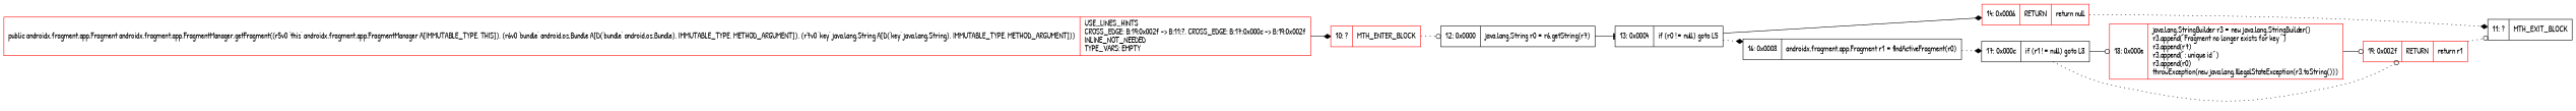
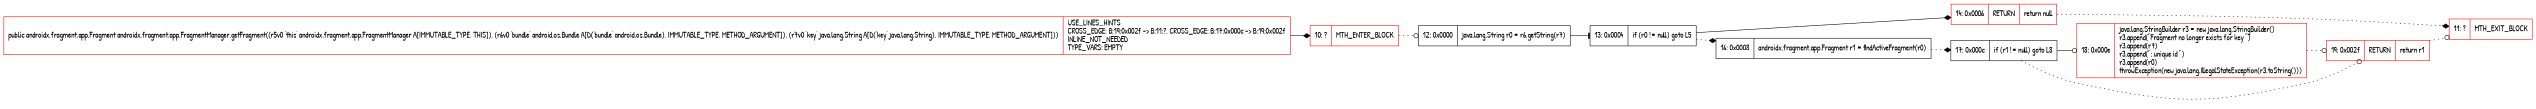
  digraph {
    fontname="Patrick Hand"
    rankdir=LR
    node [color=red fontname="Patrick Hand" shape=record]
    edge [arrowhead=odot fontname="Patrick Hand" style=dotted]
    n1 [label="{10\:\ ?|MTH_ENTER_BLOCK\l}"]
    n2 [color=black label="{12\:\ 0x0000|java.lang.String r0 = r6.getString(r7)\l}"]
    n3 [color=black label="{13\:\ 0x0004|if (r0 != null) goto L5\l}"]
    n4 [label="{14\:\ 0x0006|RETURN\l|return null\l}"]
    n5 [color=black label="{16\:\ 0x0008|androidx.fragment.app.Fragment r1 = findActiveFragment(r0)\l}"]
-   n6 [color=black label="{11\:\ ?|MTH_EXIT_BLOCK\l}"]
+   n6 [label="{11\:\ ?|MTH_EXIT_BLOCK\l}"]
    n7 [color=black label="{17\:\ 0x000c|if (r1 != null) goto L8\l}"]
    n8 [label="{18\:\ 0x000e|java.lang.StringBuilder r3 = new java.lang.StringBuilder()\lr3.append(\"Fragment no longer exists for key \")\lr3.append(r7)\lr3.append(\": unique id \")\lr3.append(r0)\lthrowException(new java.lang.IllegalStateException(r3.toString()))\l}"]
    n9 [label="{19\:\ 0x002f|RETURN\l|return r1\l}"]
    n10 [label="{public androidx.fragment.app.Fragment androidx.fragment.app.FragmentManager.getFragment((r5v0 'this' androidx.fragment.app.FragmentManager A[IMMUTABLE_TYPE, THIS]), (r6v0 'bundle' android.os.Bundle A[D('bundle' android.os.Bundle), IMMUTABLE_TYPE, METHOD_ARGUMENT]), (r7v0 'key' java.lang.String A[D('key' java.lang.String), IMMUTABLE_TYPE, METHOD_ARGUMENT]))  | USE_LINES_HINTS\lCROSS_EDGE: B:19:0x002f \-\> B:11:?, CROSS_EDGE: B:17:0x000c \-\> B:19:0x002f\lINLINE_NOT_NEEDED\lTYPE_VARS: EMPTY\l}"]
    n1 -> n2
    n2 -> n3 [arrowhead=tee style=solid]
    n3 -> n4 [arrowhead=diamond style=solid]
    n3 -> n5 [arrowhead=diamond]
    n4 -> n6 [arrowhead=diamond]
    n5 -> n7 [arrowhead=diamond]
    n7 -> n8 [style=solid]
    n7 -> n9
-   n8 -> n9 [style=solid]
+   n8 -> n9
    n9 -> n6
    n10 -> n1 [arrowhead=diamond style=solid]
  }
